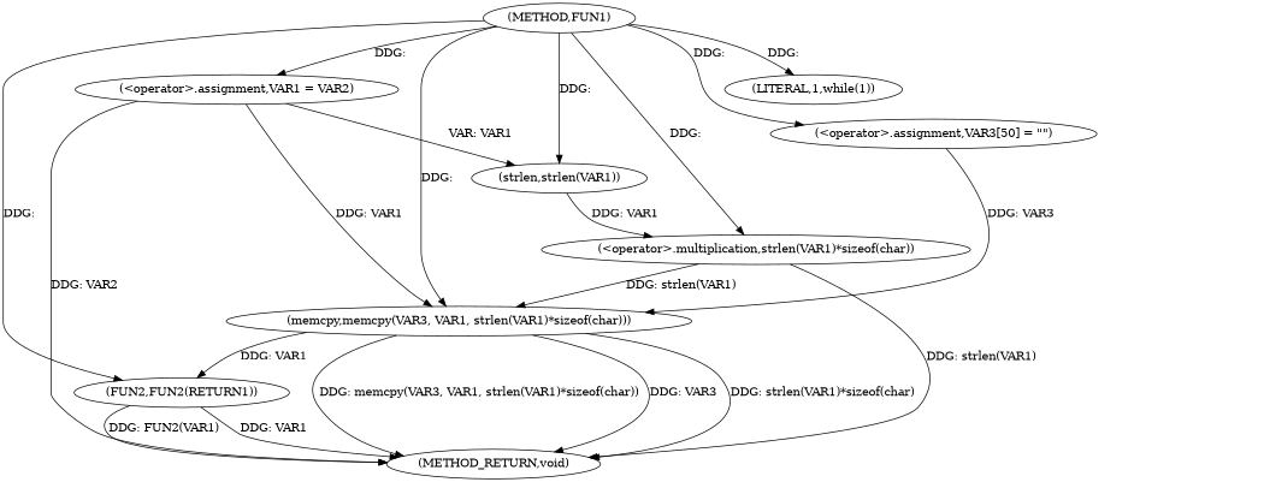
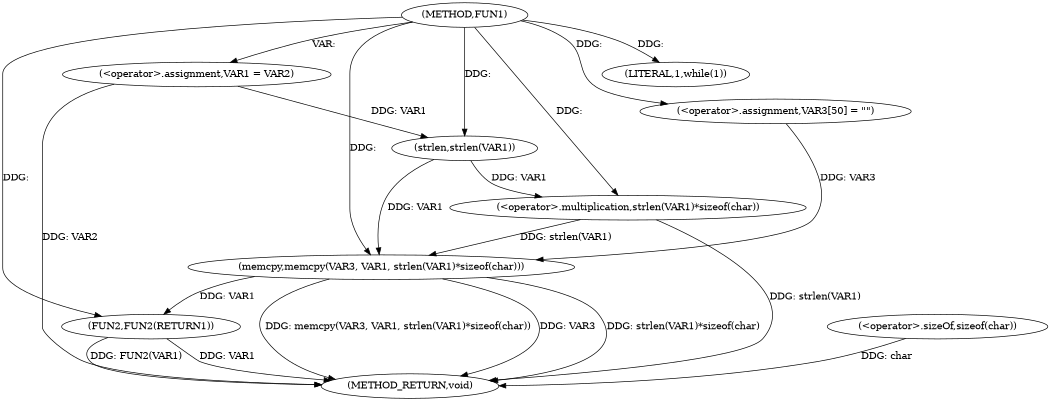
  digraph {
    n1 [label="(METHOD,FUN1)"]
    n2 [label="(<operator>.assignment,VAR1 = VAR2)"]
    n3 [label="(LITERAL,1,while(1))"]
    n4 [label="(<operator>.assignment,VAR3[50] = \"\")"]
    n5 [label="(memcpy,memcpy(VAR3, VAR1, strlen(VAR1)*sizeof(char)))"]
    n6 [label="(<operator>.multiplication,strlen(VAR1)*sizeof(char))"]
    n7 [label="(strlen,strlen(VAR1))"]
    n8 [label="(FUN2,FUN2(RETURN1))"]
    n9 [label="(METHOD_RETURN,void)"]
-   n1 -> n2 [label="DDG: "]
+   n10 [label="(<operator>.sizeOf,sizeof(char))"]
+   n1 -> n2 [label="VAR: "]
    n1 -> n3 [label="DDG: "]
    n1 -> n4 [label="DDG: "]
    n1 -> n5 [label="DDG: "]
    n1 -> n6 [label="DDG: "]
    n1 -> n7 [label="DDG: "]
    n1 -> n8 [label="DDG: "]
-   n2 -> n7 [label="VAR: VAR1"]
+   n2 -> n7 [label="DDG: VAR1"]
    n2 -> n9 [label="DDG: VAR2"]
    n4 -> n5 [label="DDG: VAR3"]
    n5 -> n8 [label="DDG: VAR1"]
    n5 -> n9 [label="DDG: VAR3"]
    n5 -> n9 [label="DDG: strlen(VAR1)*sizeof(char)"]
    n5 -> n9 [label="DDG: memcpy(VAR3, VAR1, strlen(VAR1)*sizeof(char))"]
    n6 -> n5 [label="DDG: strlen(VAR1)"]
    n6 -> n9 [label="DDG: strlen(VAR1)"]
-   n2 -> n5 [label="DDG: VAR1"]
+   n7 -> n5 [label="DDG: VAR1"]
    n7 -> n6 [label="DDG: VAR1"]
    n8 -> n9 [label="DDG: VAR1"]
    n8 -> n9 [label="DDG: FUN2(VAR1)"]
+   n10 -> n9 [label="DDG: char"]
  }
